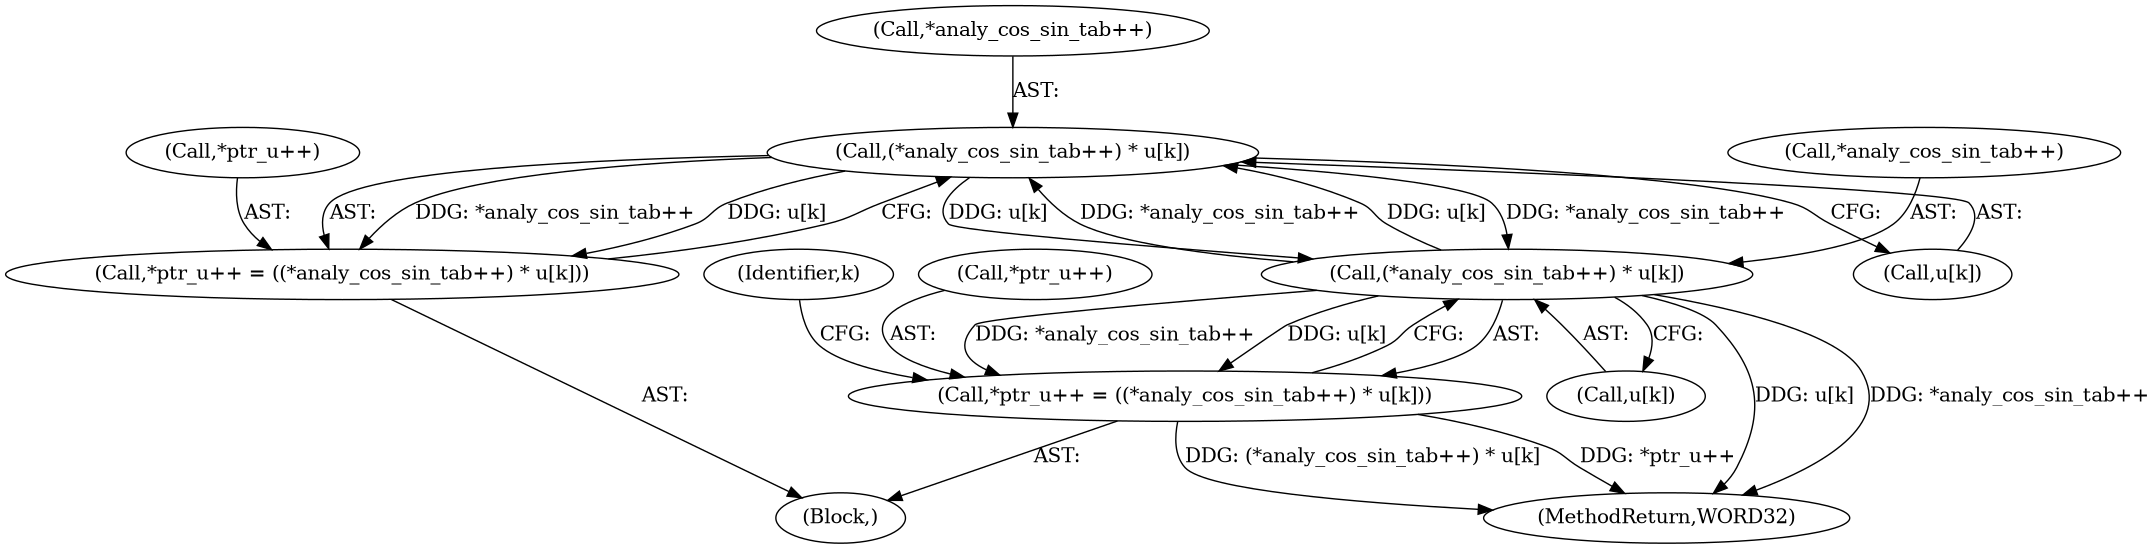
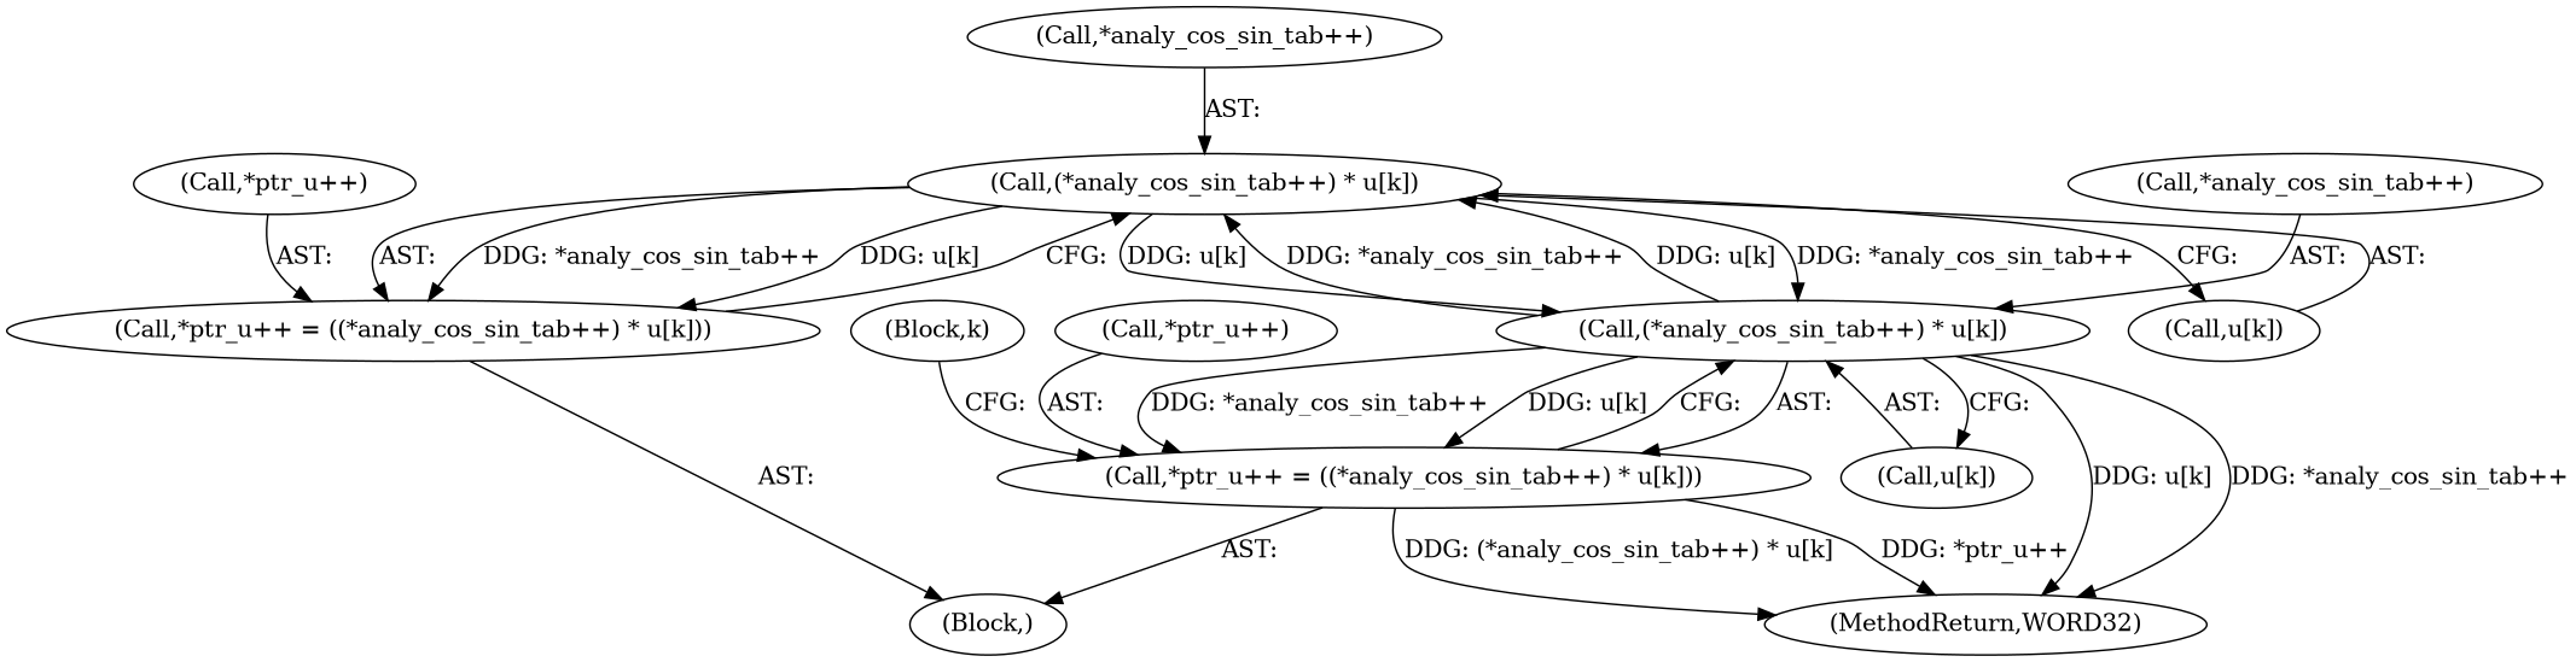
  digraph {
    n1 [label="(Call,(*analy_cos_sin_tab++) * u[k])"]
    n2 [label="(Call,(*analy_cos_sin_tab++) * u[k])"]
    n3 [label="(Call,*ptr_u++ = ((*analy_cos_sin_tab++) * u[k]))"]
    n4 [label="(Call,u[k])"]
    n5 [label="(Call,*ptr_u++ = ((*analy_cos_sin_tab++) * u[k]))"]
    n6 [label="(Call,u[k])"]
    n7 [label="(MethodReturn,WORD32)"]
    n8 [label="(Block,)"]
    n9 [label="(Call,*analy_cos_sin_tab++)"]
    n10 [label="(Call,*analy_cos_sin_tab++)"]
    n11 [label="(Call,*ptr_u++)"]
    n12 [label="(Call,*ptr_u++)"]
-   n13 [label="(Identifier,k)"]
+   n13 [label="(Block,k)"]
    n1 -> n2 [label="DDG: *analy_cos_sin_tab++"]
    n1 -> n2 [label="DDG: u[k]"]
    n1 -> n3 [label="AST: "]
    n1 -> n3 [label="DDG: *analy_cos_sin_tab++"]
    n1 -> n3 [label="DDG: u[k]"]
    n1 -> n4 [label="CFG: "]
    n2 -> n1 [label="DDG: *analy_cos_sin_tab++"]
    n2 -> n1 [label="DDG: u[k]"]
    n2 -> n5 [label="AST: "]
    n2 -> n5 [label="DDG: *analy_cos_sin_tab++"]
    n2 -> n5 [label="DDG: u[k]"]
    n2 -> n6 [label="CFG: "]
    n2 -> n7 [label="DDG: *analy_cos_sin_tab++"]
    n2 -> n7 [label="DDG: u[k]"]
    n3 -> n1 [label="CFG: "]
    n3 -> n8 [label="AST: "]
    n4 -> n1 [label="AST: "]
    n5 -> n2 [label="CFG: "]
    n5 -> n7 [label="DDG: *ptr_u++"]
    n5 -> n7 [label="DDG: (*analy_cos_sin_tab++) * u[k]"]
    n5 -> n8 [label="AST: "]
    n6 -> n2 [label="AST: "]
    n9 -> n1 [label="AST: "]
    n10 -> n2 [label="AST: "]
    n11 -> n5 [label="AST: "]
    n12 -> n3 [label="AST: "]
    n13 -> n5 [label="CFG: "]
  }
